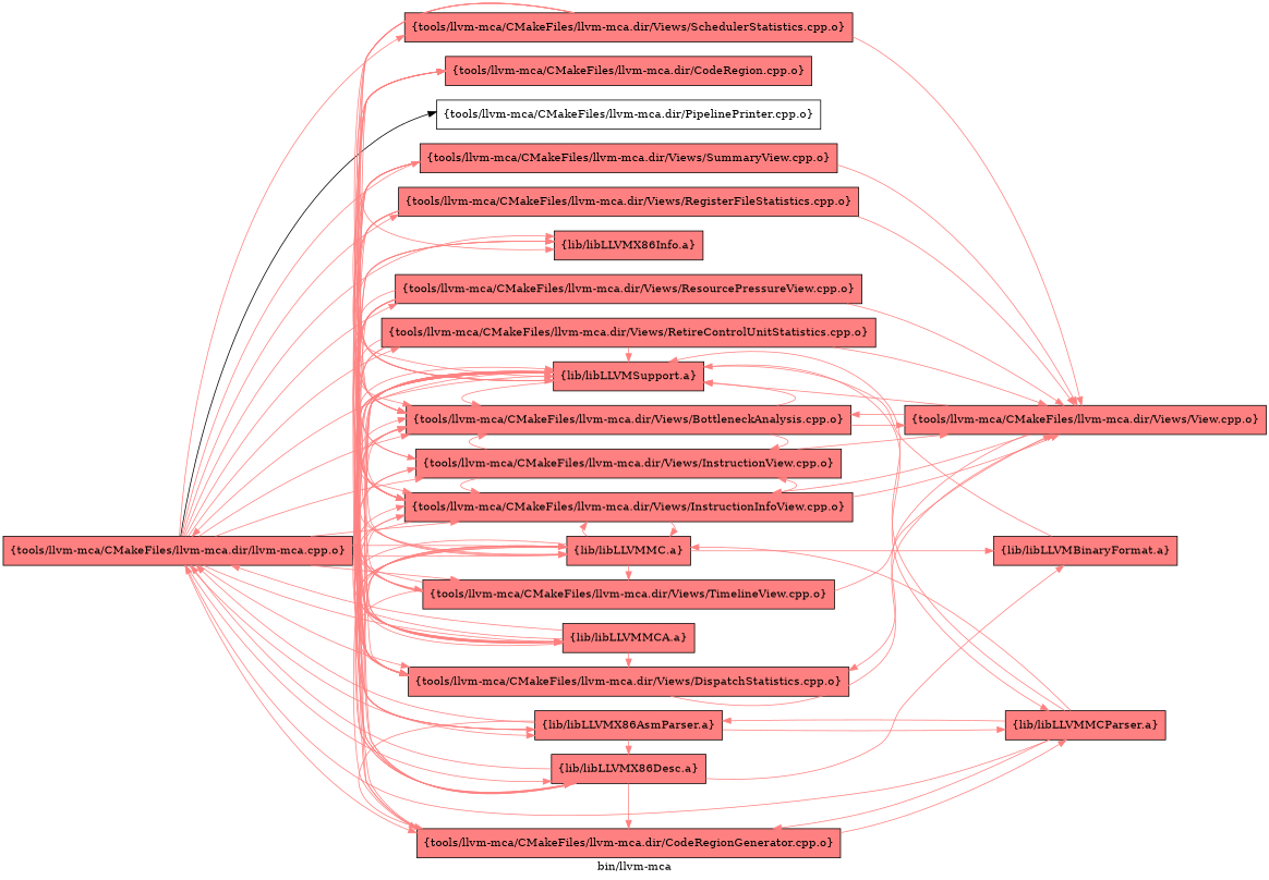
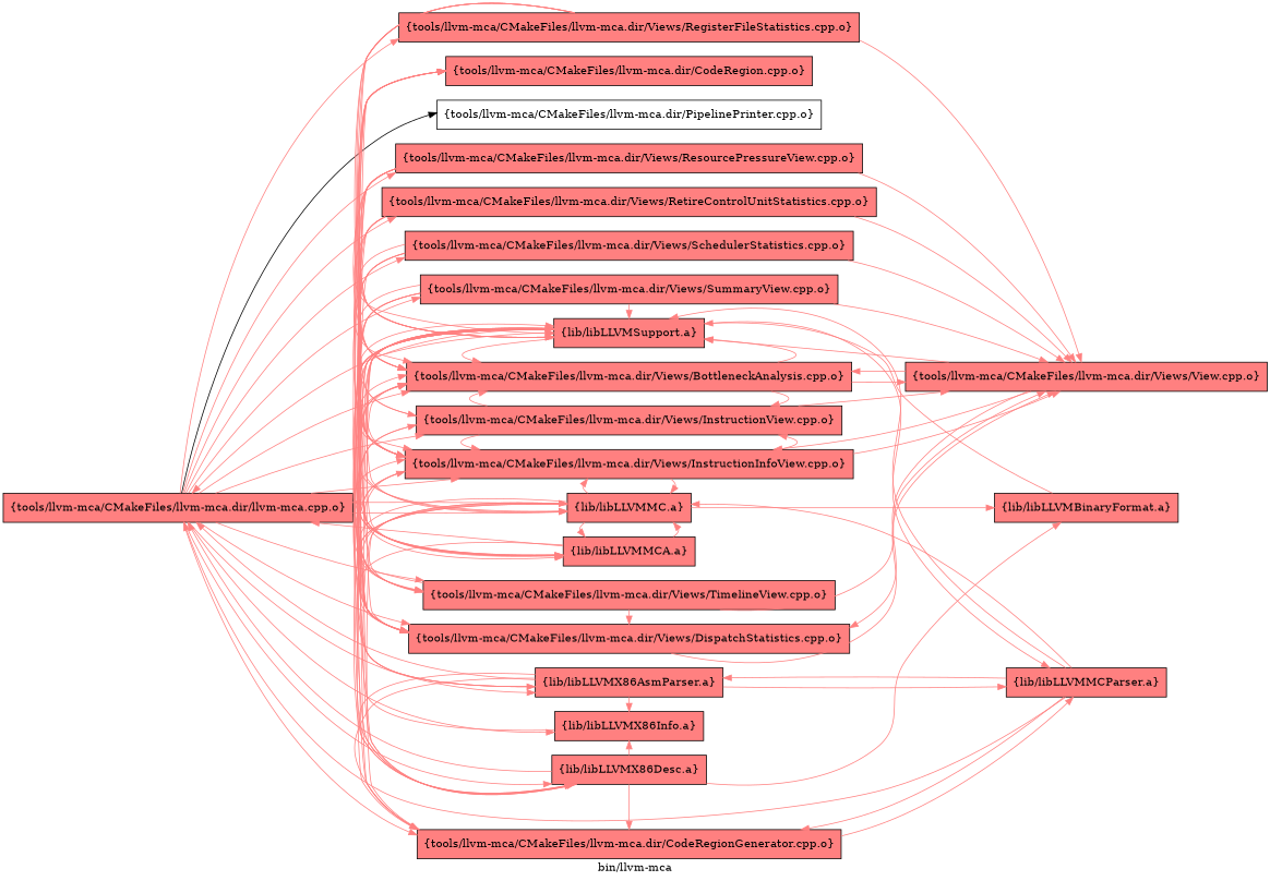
  digraph {
    label="bin/llvm-mca"
    rankdir=LR
    node [fillcolor="1.000000 0.5 1" group=1 shape=box style=filled]
    edge [color="1.000000 0.5 1"]
    n1 [label="{tools/llvm-mca/CMakeFiles/llvm-mca.dir/llvm-mca.cpp.o}"]
    n2 [label="{tools/llvm-mca/CMakeFiles/llvm-mca.dir/CodeRegion.cpp.o}"]
    n3 [label="{tools/llvm-mca/CMakeFiles/llvm-mca.dir/CodeRegionGenerator.cpp.o}"]
    n4 [group=0 label="{tools/llvm-mca/CMakeFiles/llvm-mca.dir/PipelinePrinter.cpp.o}" fillcolor="" style=""]
    n5 [label="{tools/llvm-mca/CMakeFiles/llvm-mca.dir/Views/BottleneckAnalysis.cpp.o}"]
    n6 [label="{tools/llvm-mca/CMakeFiles/llvm-mca.dir/Views/DispatchStatistics.cpp.o}"]
    n7 [label="{tools/llvm-mca/CMakeFiles/llvm-mca.dir/Views/InstructionInfoView.cpp.o}"]
    n8 [label="{tools/llvm-mca/CMakeFiles/llvm-mca.dir/Views/InstructionView.cpp.o}"]
    n9 [label="{tools/llvm-mca/CMakeFiles/llvm-mca.dir/Views/RegisterFileStatistics.cpp.o}"]
    n10 [label="{tools/llvm-mca/CMakeFiles/llvm-mca.dir/Views/ResourcePressureView.cpp.o}"]
    n11 [label="{tools/llvm-mca/CMakeFiles/llvm-mca.dir/Views/RetireControlUnitStatistics.cpp.o}"]
    n12 [label="{tools/llvm-mca/CMakeFiles/llvm-mca.dir/Views/SchedulerStatistics.cpp.o}"]
    n13 [label="{tools/llvm-mca/CMakeFiles/llvm-mca.dir/Views/SummaryView.cpp.o}"]
    n14 [label="{tools/llvm-mca/CMakeFiles/llvm-mca.dir/Views/TimelineView.cpp.o}"]
    n15 [label="{lib/libLLVMX86AsmParser.a}"]
    n16 [label="{lib/libLLVMX86Desc.a}"]
    n17 [label="{lib/libLLVMX86Info.a}"]
    n18 [label="{lib/libLLVMMCA.a}"]
    n19 [label="{lib/libLLVMMC.a}"]
    n20 [label="{lib/libLLVMSupport.a}"]
    n21 [label="{lib/libLLVMMCParser.a}"]
    n22 [label="{tools/llvm-mca/CMakeFiles/llvm-mca.dir/Views/View.cpp.o}"]
    n23 [label="{lib/libLLVMBinaryFormat.a}"]
    subgraph sub_1 {
      rank=same
      n1
    }
    subgraph sub_2 {
      rank=same
      n2
      n3
      n4
      n5
      n6
      n7
      n8
      n9
      n10
      n11
      n12
      n13
      n14
      n15
      n16
      n17
      n18
      n19
      n20
    }
    n1 -> n3
    n1 -> n4 [color=""]
    n1 -> n5
    n1 -> n6
    n1 -> n7
    n1 -> n8
    n1 -> n9
    n1 -> n10
    n1 -> n11
    n1 -> n12
    n1 -> n13
    n1 -> n14
    n1 -> n15
    n1 -> n16
    n1 -> n17
-   n1 -> n18
    n1 -> n19
-   n2 -> n17
+   n2 -> n20
    n3 -> n2
    n3 -> n19
    n3 -> n20
    n3 -> n21
    n5 -> n8
    n5 -> n18
    n5 -> n20
    n5 -> n22
    n6 -> n5
    n6 -> n20
    n6 -> n22
    n7 -> n5
    n7 -> n6
    n7 -> n8
    n7 -> n18
    n7 -> n19
    n7 -> n20
    n7 -> n22
    n8 -> n5
    n8 -> n6
    n8 -> n7
    n8 -> n20
    n8 -> n22
    n9 -> n5
    n9 -> n6
    n9 -> n7
    n9 -> n20
    n9 -> n22
    n10 -> n5
    n10 -> n6
    n10 -> n7
    n10 -> n8
    n10 -> n18
    n10 -> n20
    n10 -> n22
    n11 -> n5
    n11 -> n6
    n11 -> n7
    n11 -> n20
    n11 -> n22
    n12 -> n5
    n12 -> n6
    n12 -> n7
    n12 -> n20
    n12 -> n22
    n13 -> n5
    n13 -> n6
    n13 -> n7
    n13 -> n18
    n13 -> n20
    n13 -> n22
    n14 -> n5
    n14 -> n6
    n14 -> n7
    n14 -> n8
    n14 -> n20
    n14 -> n22
    n15 -> n1
    n15 -> n2
    n15 -> n3
    n15 -> n16
    n15 -> n17
    n15 -> n20
    n15 -> n21
    n16 -> n1
    n16 -> n2
    n16 -> n3
    n16 -> n17
    n16 -> n19
    n16 -> n20
    n16 -> n23
    n17 -> n20
    n18 -> n1
    n18 -> n2
    n18 -> n5
    n18 -> n6
    n18 -> n7
    n18 -> n19
    n18 -> n20
    n19 -> n1
    n19 -> n2
    n19 -> n3
    n19 -> n7
    n19 -> n14
    n19 -> n15
    n19 -> n16
    n19 -> n18
    n19 -> n20
    n19 -> n23
    n20 -> n1
    n20 -> n5
    n20 -> n6
    n20 -> n7
    n20 -> n14
    n20 -> n16
    n20 -> n19
    n20 -> n21
    n21 -> n1
    n21 -> n3
    n21 -> n15
    n21 -> n19
    n21 -> n20
    n22 -> n5
    n22 -> n6
    n22 -> n7
    n22 -> n20
    n23 -> n20
  }
